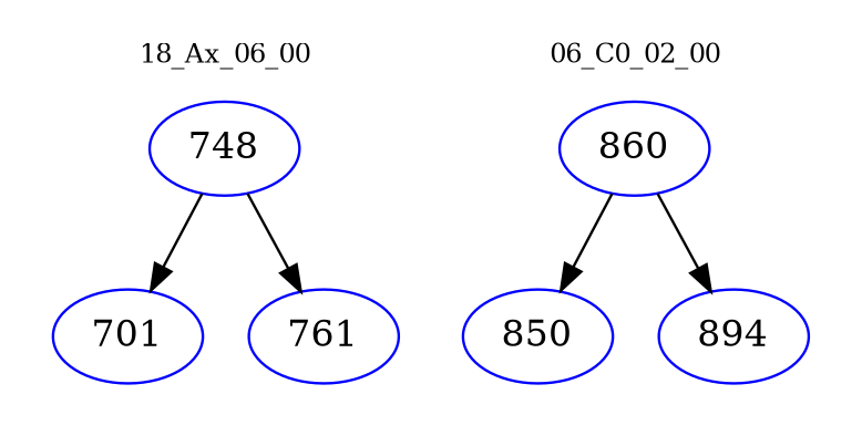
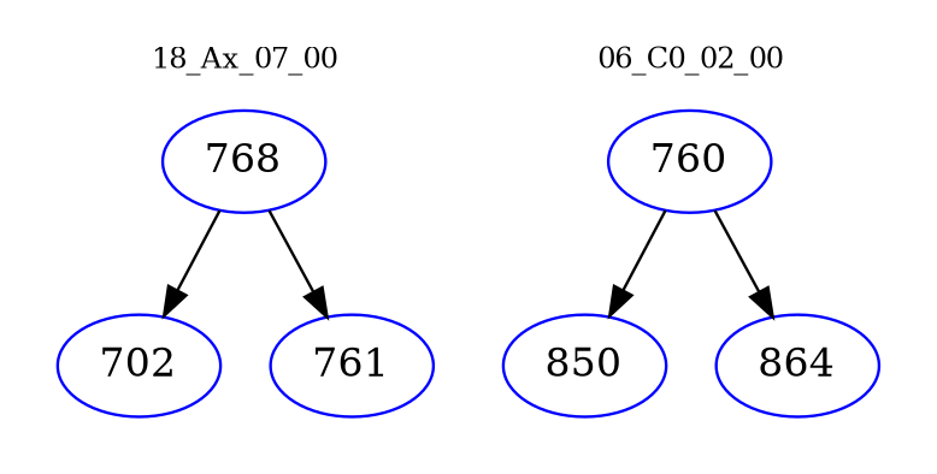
  digraph {
    node [color=blue]
    edge [color=black]
-   n1 [label=748]
-   n2 [label=701]
+   n1 [label=768]
+   n2 [label=702]
    n3 [label=761]
-   n4 [label=860]
+   n4 [label=760]
    n5 [label=850]
-   n6 [label=894]
+   n6 [label=864]
    subgraph cluster_1 {
      color=white
      fontsize=10
-     label="18_Ax_06_00"
+     label="18_Ax_07_00"
      n1
      n2
      n3
    }
    subgraph cluster_2 {
      color=white
      fontsize=10
      label="06_C0_02_00"
      n4
      n5
      n6
    }
    n1 -> n2
    n1 -> n3
    n4 -> n5
    n4 -> n6
  }
